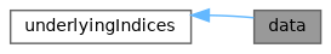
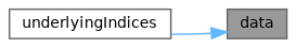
  digraph {
    rankdir=RL
    node [fontname=Helvetica fontsize=10 shape=box style=filled]
    n1 [color=gray40 fillcolor=grey60 fontcolor=black height=0.2 label=data width=0.4]
    n2 [color=grey40 fillcolor=white height=0.2 label=underlyingIndices width=0.4]
-   n2 -> n1 [color=steelblue1 dir=back fontname=Helvetica fontsize=10 labelfontname=Helvetica labelfontsize=10 style=solid]
+   n1 -> n2 [color=steelblue1 dir=back fontname=Helvetica fontsize=10 labelfontname=Helvetica labelfontsize=10 style=solid]
  }
